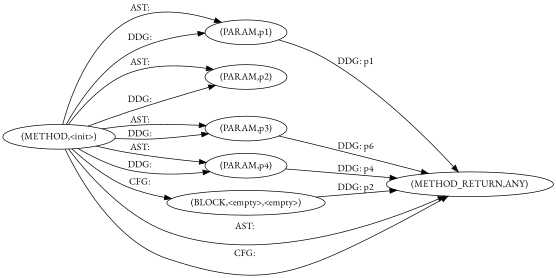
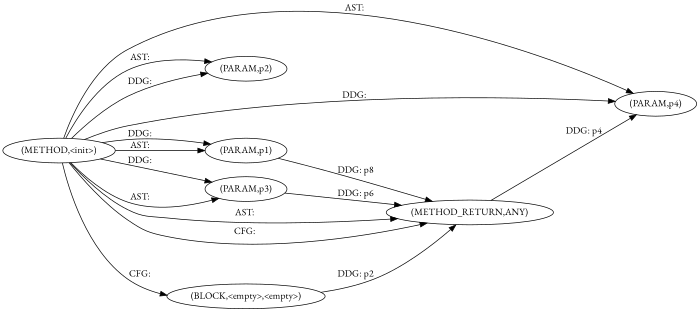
  digraph {
    fontname="EB Garamond"
    rankdir=LR
    node [fontname="EB Garamond"]
    edge [fontname="EB Garamond"]
    n1 [label=<(METHOD,&lt;init&gt;)>]
    n2 [label=<(PARAM,p1)>]
    n3 [label=<(PARAM,p2)>]
    n4 [label=<(PARAM,p3)>]
    n5 [label=<(PARAM,p4)>]
    n6 [label=<(BLOCK,&lt;empty&gt;,&lt;empty&gt;)>]
    n7 [label=<(METHOD_RETURN,ANY)>]
    n1 -> n2 [label="AST: "]
    n1 -> n2 [label="DDG: "]
    n1 -> n3 [label="AST: "]
    n1 -> n3 [label="DDG: "]
    n1 -> n4 [label="AST: "]
    n1 -> n4 [label="DDG: "]
    n1 -> n5 [label="AST: "]
    n1 -> n5 [label="DDG: "]
    n1 -> n6 [label="CFG: "]
    n1 -> n7 [label="AST: "]
    n1 -> n7 [label="CFG: "]
-   n2 -> n7 [label="DDG: p1"]
+   n2 -> n7 [label="DDG: p8"]
    n4 -> n7 [label="DDG: p6"]
-   n5 -> n7 [label="DDG: p4"]
+   n7 -> n5 [label="DDG: p4"]
    n6 -> n7 [label="DDG: p2"]
  }
